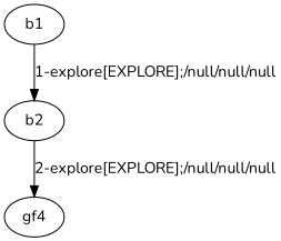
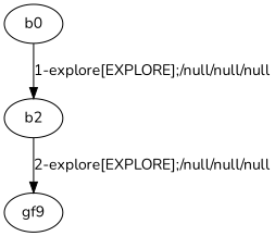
  digraph {
    fontname=Nunito
    node [fontname=Nunito]
    edge [fontname=Nunito]
-   b0 [label=b1]
+   b0
    b2
-   gf9 [label=gf4]
+   gf9
    b0 -> b2 [label="1-explore[EXPLORE];/null/null/null"]
    b2 -> gf9 [label="2-explore[EXPLORE];/null/null/null"]
  }
